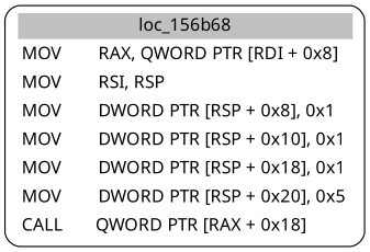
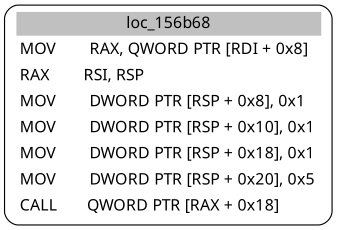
  digraph {
    rankdir=LR
    fontname="Noto Sans"
-   n1 [fontname="Noto Sans" label=<<table border="0" cellborder="0" cellpadding="3"><tr><td align="center" colspan="2" bgcolor="grey">loc_156b68</td></tr><tr><td align="left">MOV        RAX, QWORD PTR [RDI + 0x8]</td></tr><tr><td align="left">MOV        RSI, RSP</td></tr><tr><td align="left">MOV        DWORD PTR [RSP + 0x8], 0x1</td></tr><tr><td align="left">MOV        DWORD PTR [RSP + 0x10], 0x1</td></tr><tr><td align="left">MOV        DWORD PTR [RSP + 0x18], 0x1</td></tr><tr><td align="left">MOV        DWORD PTR [RSP + 0x20], 0x5</td></tr><tr><td align="left">CALL       QWORD PTR [RAX + 0x18]</td></tr></table>> shape=Mrecord]
+   n1 [fontname="Noto Sans" label=<<table border="0" cellborder="0" cellpadding="3"><tr><td align="center" colspan="2" bgcolor="grey">loc_156b68</td></tr><tr><td align="left">MOV        RAX, QWORD PTR [RDI + 0x8]</td></tr><tr><td align="left">RAX        RSI, RSP</td></tr><tr><td align="left">MOV        DWORD PTR [RSP + 0x8], 0x1</td></tr><tr><td align="left">MOV        DWORD PTR [RSP + 0x10], 0x1</td></tr><tr><td align="left">MOV        DWORD PTR [RSP + 0x18], 0x1</td></tr><tr><td align="left">MOV        DWORD PTR [RSP + 0x20], 0x5</td></tr><tr><td align="left">CALL       QWORD PTR [RAX + 0x18]</td></tr></table>> shape=Mrecord]
  }
